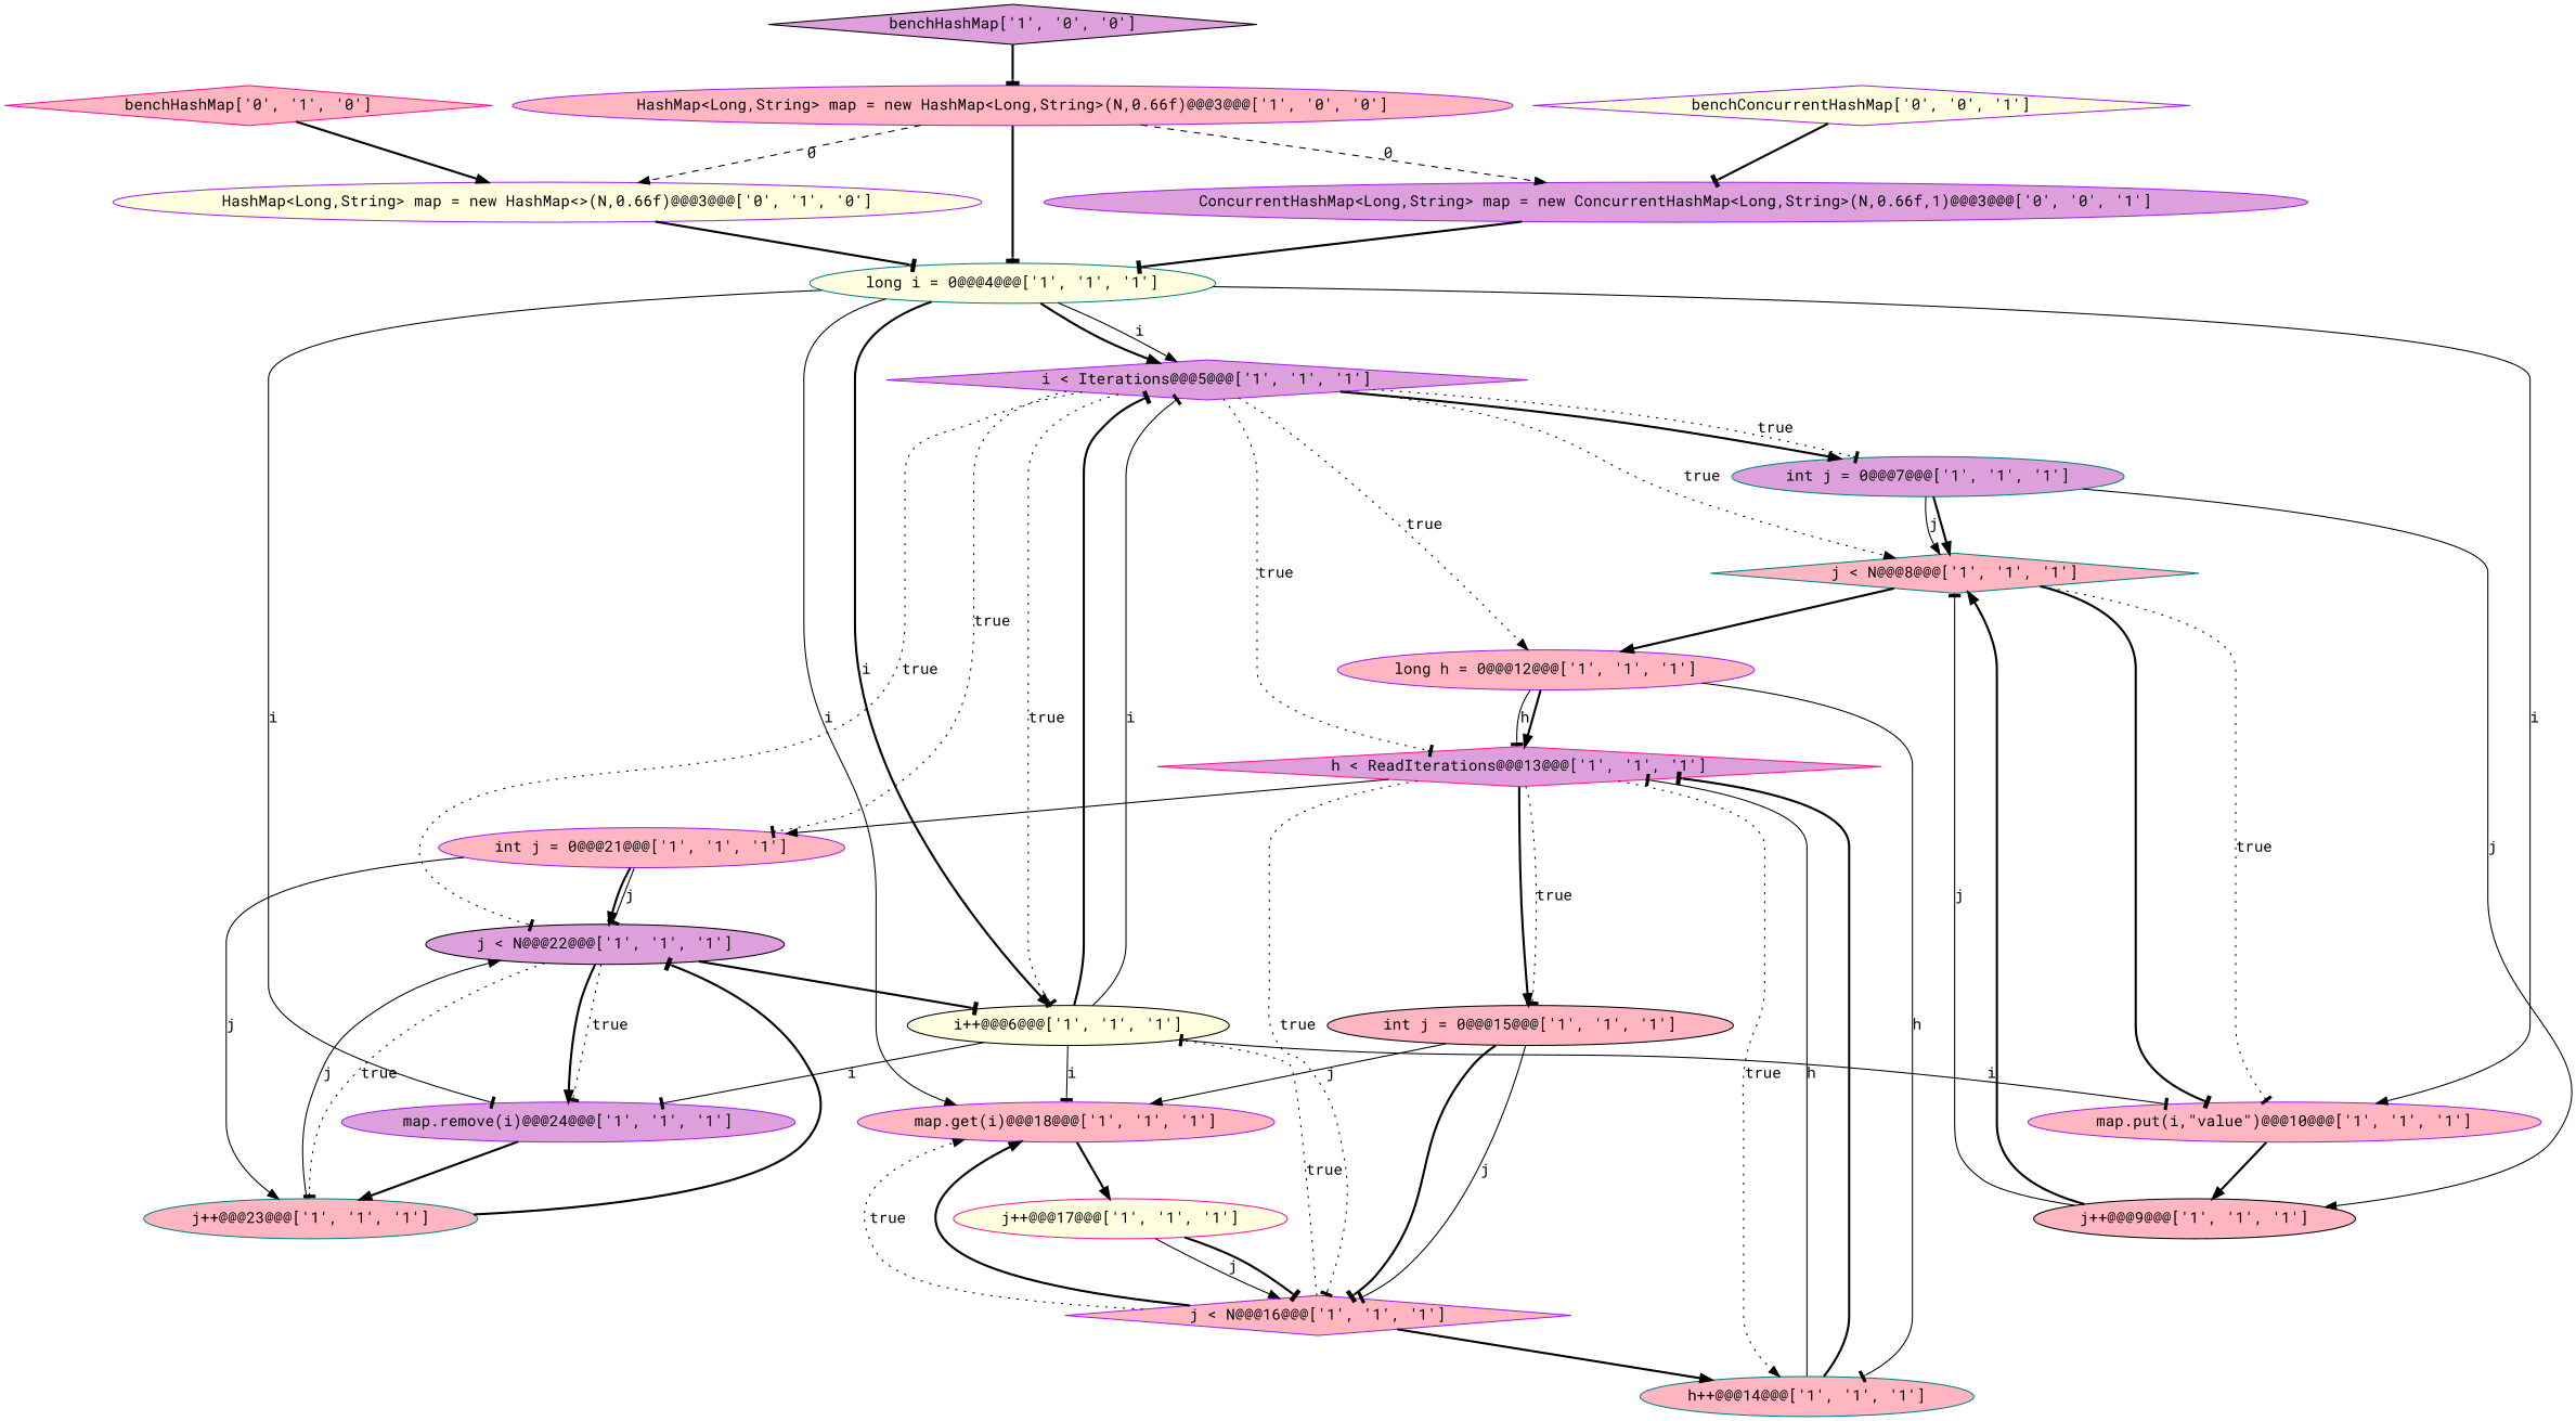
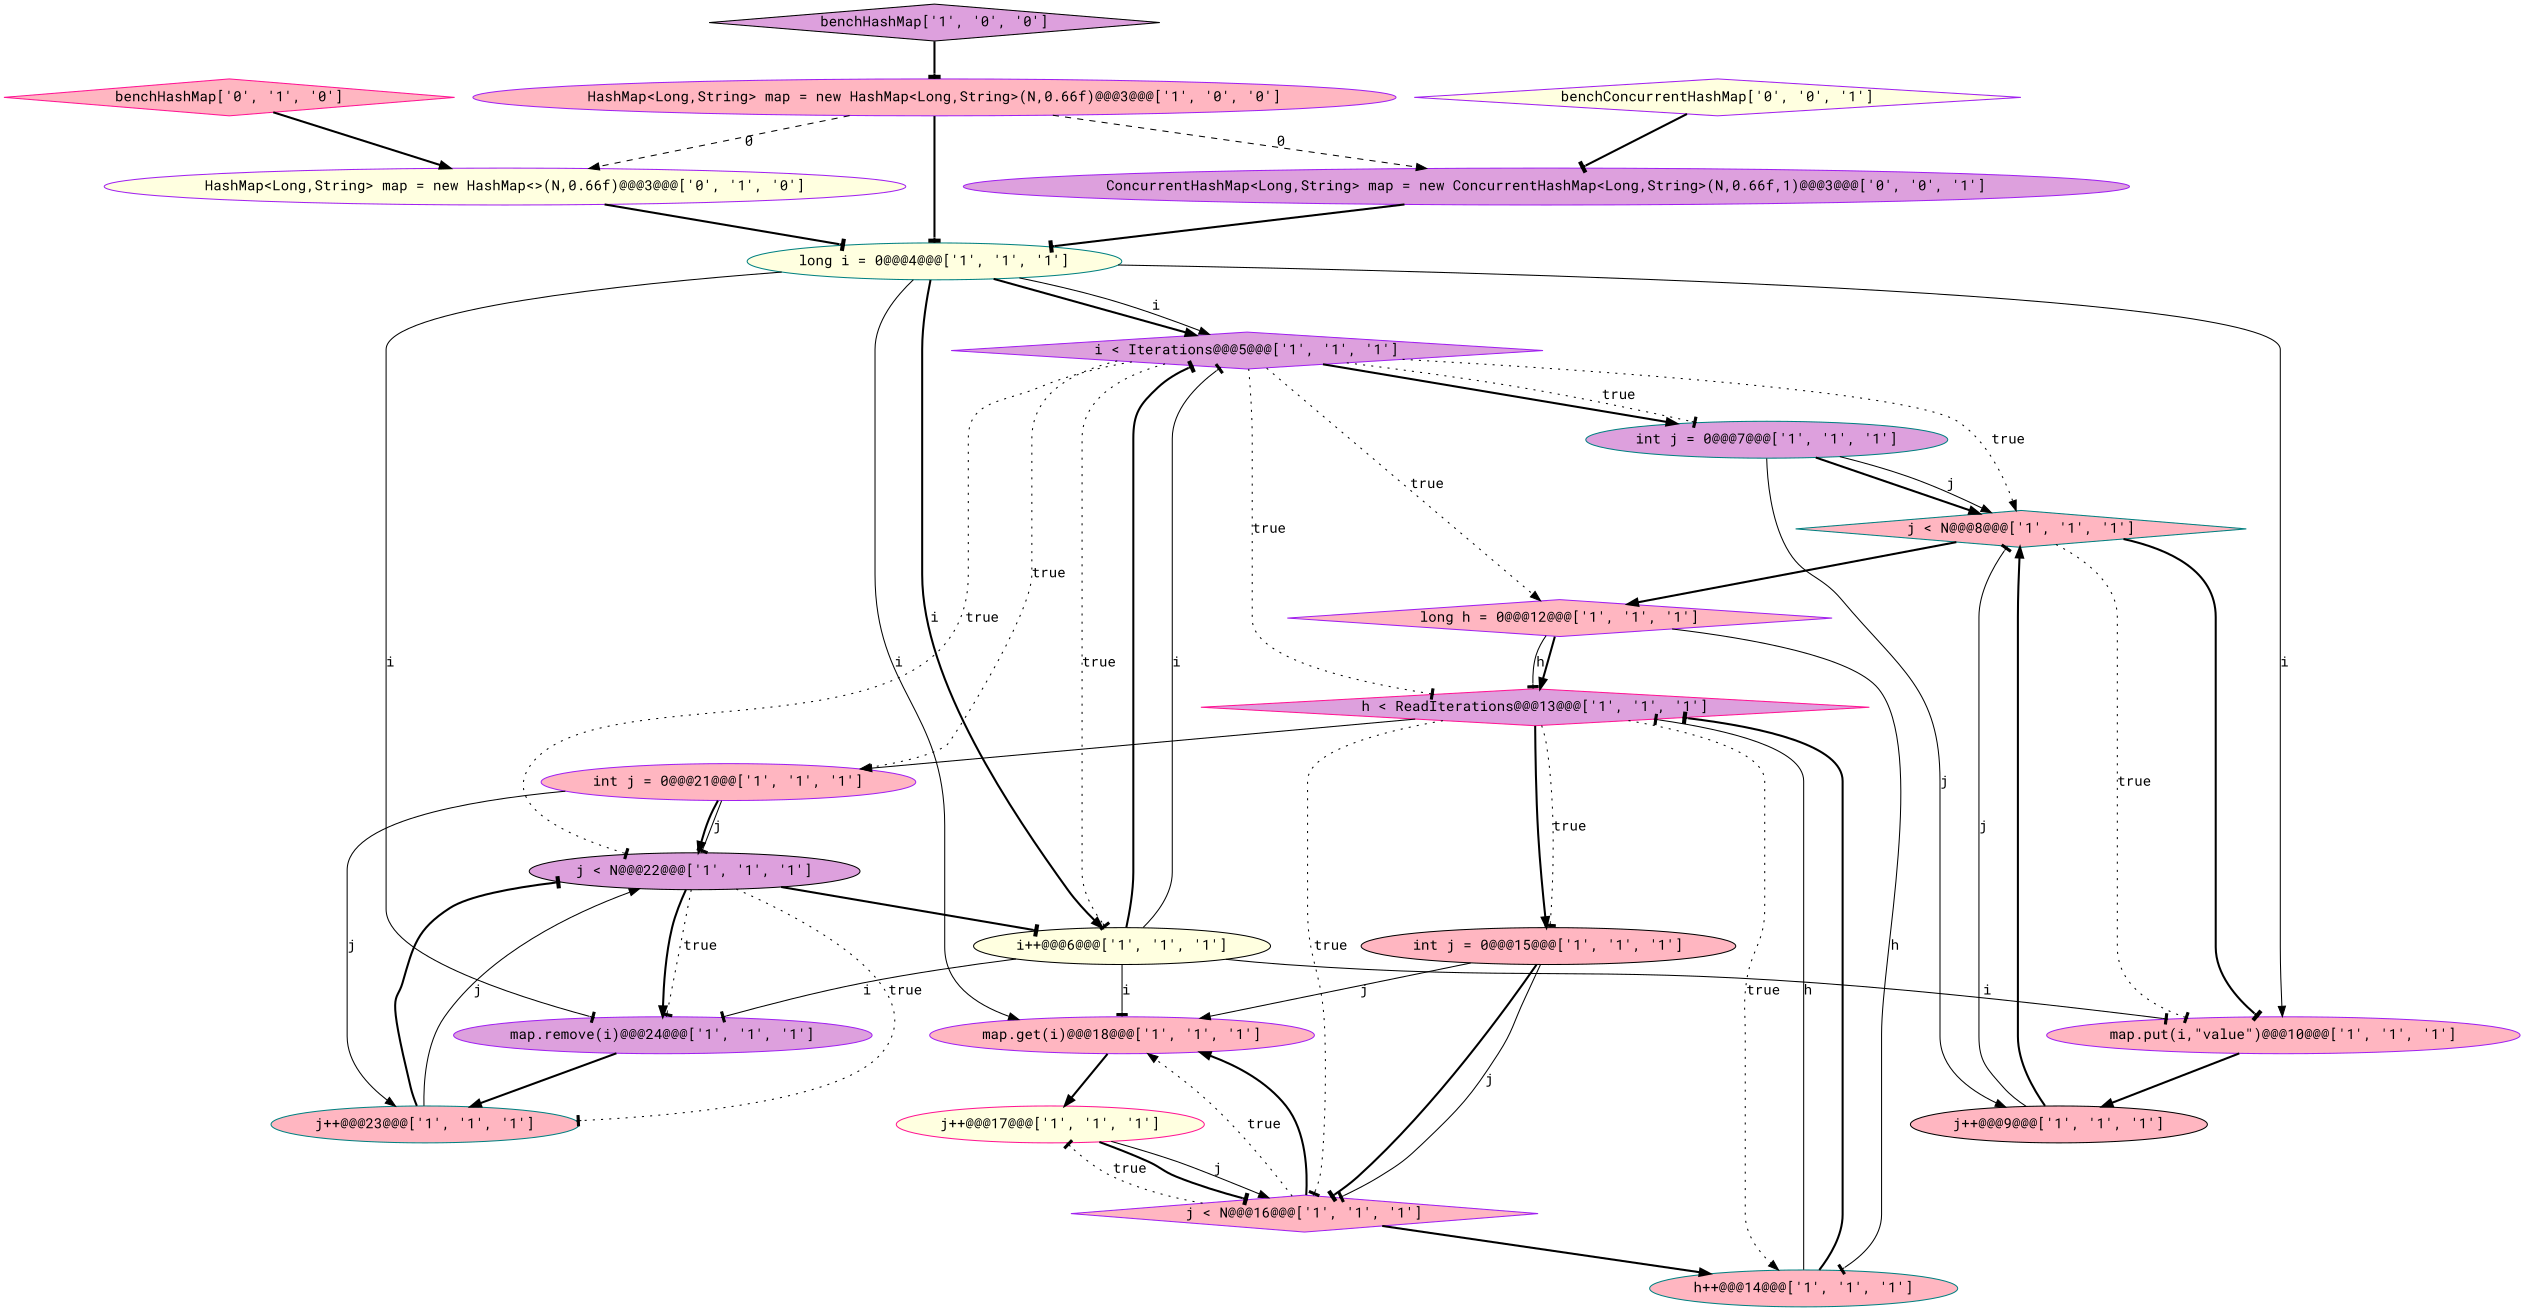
  digraph {
    fontname="Roboto Mono"
    node [color=purple fillcolor=lightpink fontname="Roboto Mono" shape=ellipse style=filled]
    edge [arrowhead=tee fontname="Roboto Mono" style=bold]
    n1 [color=deeppink label="benchHashMap['0', '1', '0']" shape=diamond]
    n2 [fillcolor=lightyellow label="HashMap<Long,String> map = new HashMap<>(N,0.66f)@@@3@@@['0', '1', '0']"]
    n3 [color=teal fillcolor=lightyellow label="long i = 0@@@4@@@['1', '1', '1']"]
    n4 [fillcolor=plum label="i < Iterations@@@5@@@['1', '1', '1']" shape=diamond]
    n5 [color=teal fillcolor=plum label="int j = 0@@@7@@@['1', '1', '1']"]
    n6 [color=teal label="j < N@@@8@@@['1', '1', '1']" shape=diamond]
    n7 [color=black fillcolor=lightyellow label="i++@@@6@@@['1', '1', '1']"]
    n8 [color=black fillcolor=plum label="j < N@@@22@@@['1', '1', '1']"]
    n9 [color=deeppink fillcolor=plum label="h < ReadIterations@@@13@@@['1', '1', '1']" shape=diamond]
-   n10 [label="long h = 0@@@12@@@['1', '1', '1']"]
+   n10 [label="long h = 0@@@12@@@['1', '1', '1']" shape=diamond]
    n11 [label="int j = 0@@@21@@@['1', '1', '1']"]
    n12 [color=black label="j++@@@9@@@['1', '1', '1']"]
    n13 [label="map.put(i,\"value\")@@@10@@@['1', '1', '1']"]
    n14 [fillcolor=plum label="map.remove(i)@@@24@@@['1', '1', '1']"]
    n15 [label="map.get(i)@@@18@@@['1', '1', '1']"]
    n16 [color=teal label="j++@@@23@@@['1', '1', '1']"]
    n17 [color=black label="int j = 0@@@15@@@['1', '1', '1']"]
    n18 [label="j < N@@@16@@@['1', '1', '1']" shape=diamond]
    n19 [color=teal label="h++@@@14@@@['1', '1', '1']"]
    n20 [color=deeppink fillcolor=lightyellow label="j++@@@17@@@['1', '1', '1']"]
    n21 [fillcolor=lightyellow label="benchConcurrentHashMap['0', '0', '1']" shape=diamond]
    n22 [fillcolor=plum label="ConcurrentHashMap<Long,String> map = new ConcurrentHashMap<Long,String>(N,0.66f,1)@@@3@@@['0', '0', '1']"]
    n23 [label="HashMap<Long,String> map = new HashMap<Long,String>(N,0.66f)@@@3@@@['1', '0', '0']"]
    n24 [color=black fillcolor=plum label="benchHashMap['1', '0', '0']" shape=diamond]
    n1 -> n2 [arrowhead=normal]
    n2 -> n3
    n3 -> n4 [arrowhead=normal]
    n3 -> n4 [arrowhead=normal label=i style=solid]
    n3 -> n7 [arrowhead=normal label=i]
    n3 -> n13 [arrowhead=normal label=i style=solid]
    n3 -> n14 [label=i style=solid]
    n3 -> n15 [arrowhead=normal label=i style=solid]
    n4 -> n5 [arrowhead=normal]
    n4 -> n5 [label=true style=dotted]
    n4 -> n6 [arrowhead=normal label=true style=dotted]
    n4 -> n7 [label=true style=dotted]
    n4 -> n8 [label=true style=dotted]
    n4 -> n9 [label=true style=dotted]
    n4 -> n10 [arrowhead=normal label=true style=dotted]
-   n4 -> n11 [label=true style=dotted]
+   n4 -> n11 [arrowhead=normal label=true style=dotted]
    n5 -> n6 [arrowhead=normal]
    n5 -> n6 [arrowhead=normal label=j style=solid]
    n5 -> n12 [arrowhead=normal label=j style=solid]
    n6 -> n10 [arrowhead=normal]
    n6 -> n13
    n6 -> n13 [label=true style=dotted]
    n7 -> n4
    n7 -> n4 [label=i style=solid]
    n7 -> n13 [label=i style=solid]
    n7 -> n14 [label=i style=solid]
    n7 -> n15 [label=i style=solid]
    n8 -> n7
    n8 -> n14 [label=true style=dotted]
    n8 -> n14 [arrowhead=normal]
    n8 -> n16 [label=true style=dotted]
    n9 -> n11 [arrowhead=normal style=solid]
    n9 -> n17 [arrowhead=normal]
    n9 -> n17 [label=true style=dotted]
    n9 -> n18 [label=true style=dotted]
    n9 -> n19 [arrowhead=normal label=true style=dotted]
    n10 -> n9 [label=h style=solid]
    n10 -> n9 [arrowhead=normal]
    n10 -> n19 [label=h style=solid]
    n11 -> n8 [arrowhead=normal]
    n11 -> n8 [label=j style=solid]
    n11 -> n16 [arrowhead=normal label=j style=solid]
    n12 -> n6 [label=j style=solid]
    n12 -> n6 [arrowhead=normal]
    n13 -> n12 [arrowhead=normal]
    n14 -> n16 [arrowhead=normal]
    n15 -> n20 [arrowhead=normal]
    n16 -> n8
    n16 -> n8 [arrowhead=normal label=j style=solid]
    n17 -> n15 [arrowhead=normal label=j style=solid]
    n17 -> n18
    n17 -> n18 [label=j style=solid]
    n18 -> n15 [arrowhead=normal label=true style=dotted]
    n18 -> n15 [arrowhead=normal]
    n18 -> n19 [arrowhead=normal]
-   n18 -> n7 [label=true style=dotted]
+   n18 -> n20 [label=true style=dotted]
    n19 -> n9 [label=h style=solid]
    n19 -> n9
    n20 -> n18 [arrowhead=normal label=j style=solid]
    n20 -> n18
    n21 -> n22
    n22 -> n3
    n23 -> n2 [arrowhead=normal label=0 style=dashed]
    n23 -> n3
    n23 -> n22 [arrowhead=normal label=0 style=dashed]
    n24 -> n23
  }
